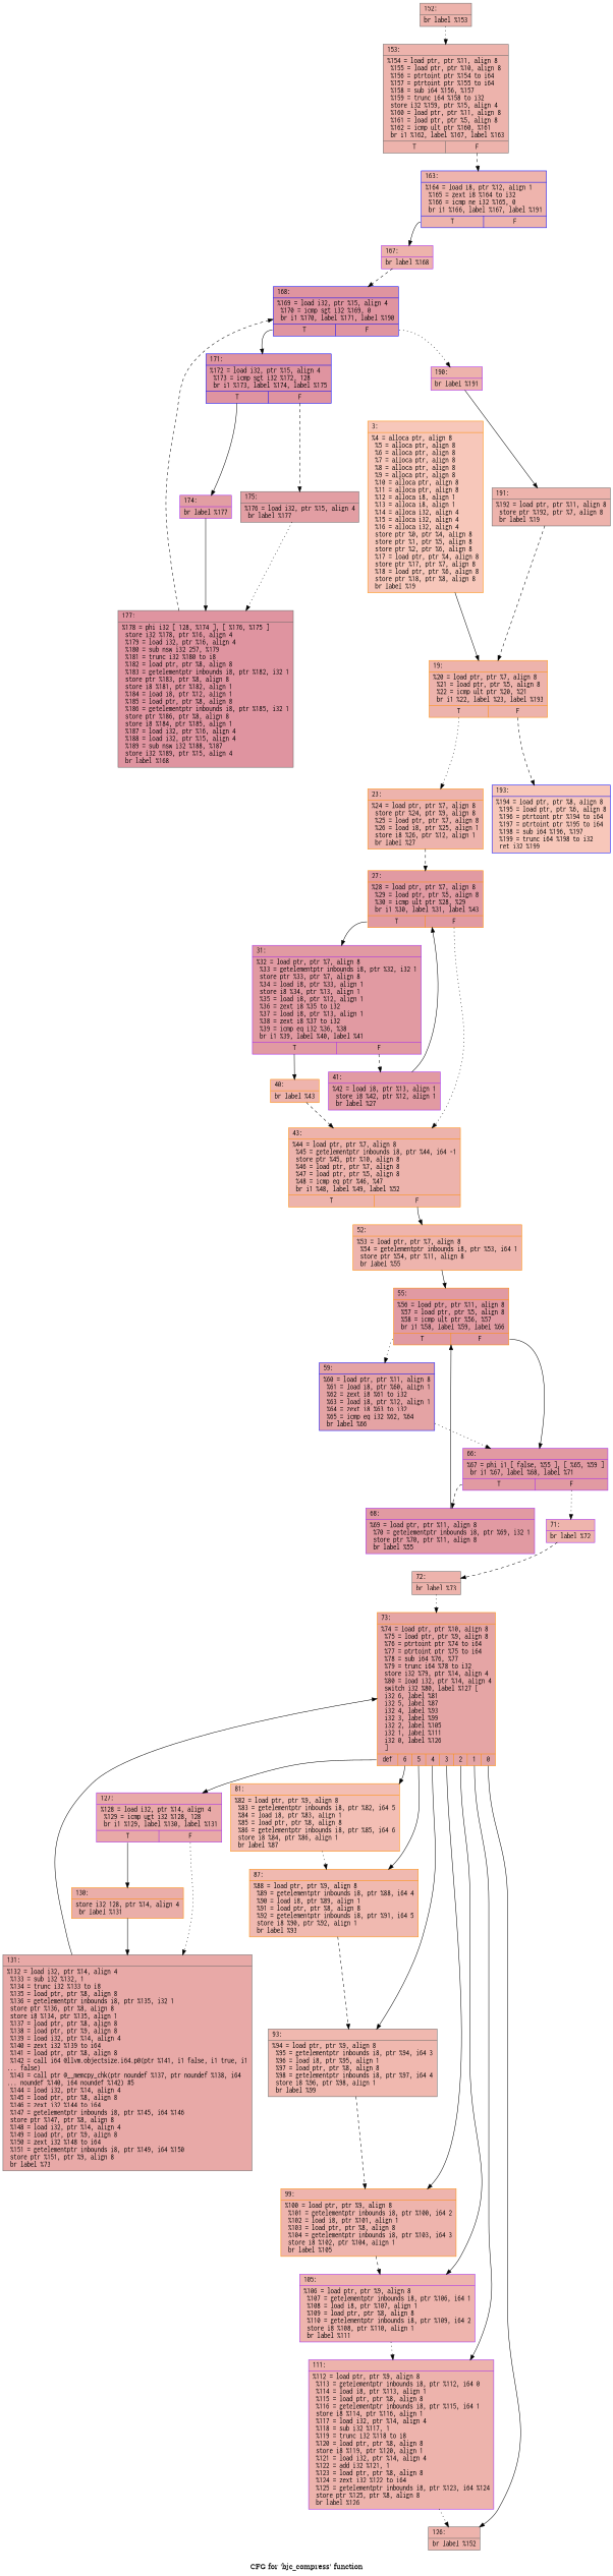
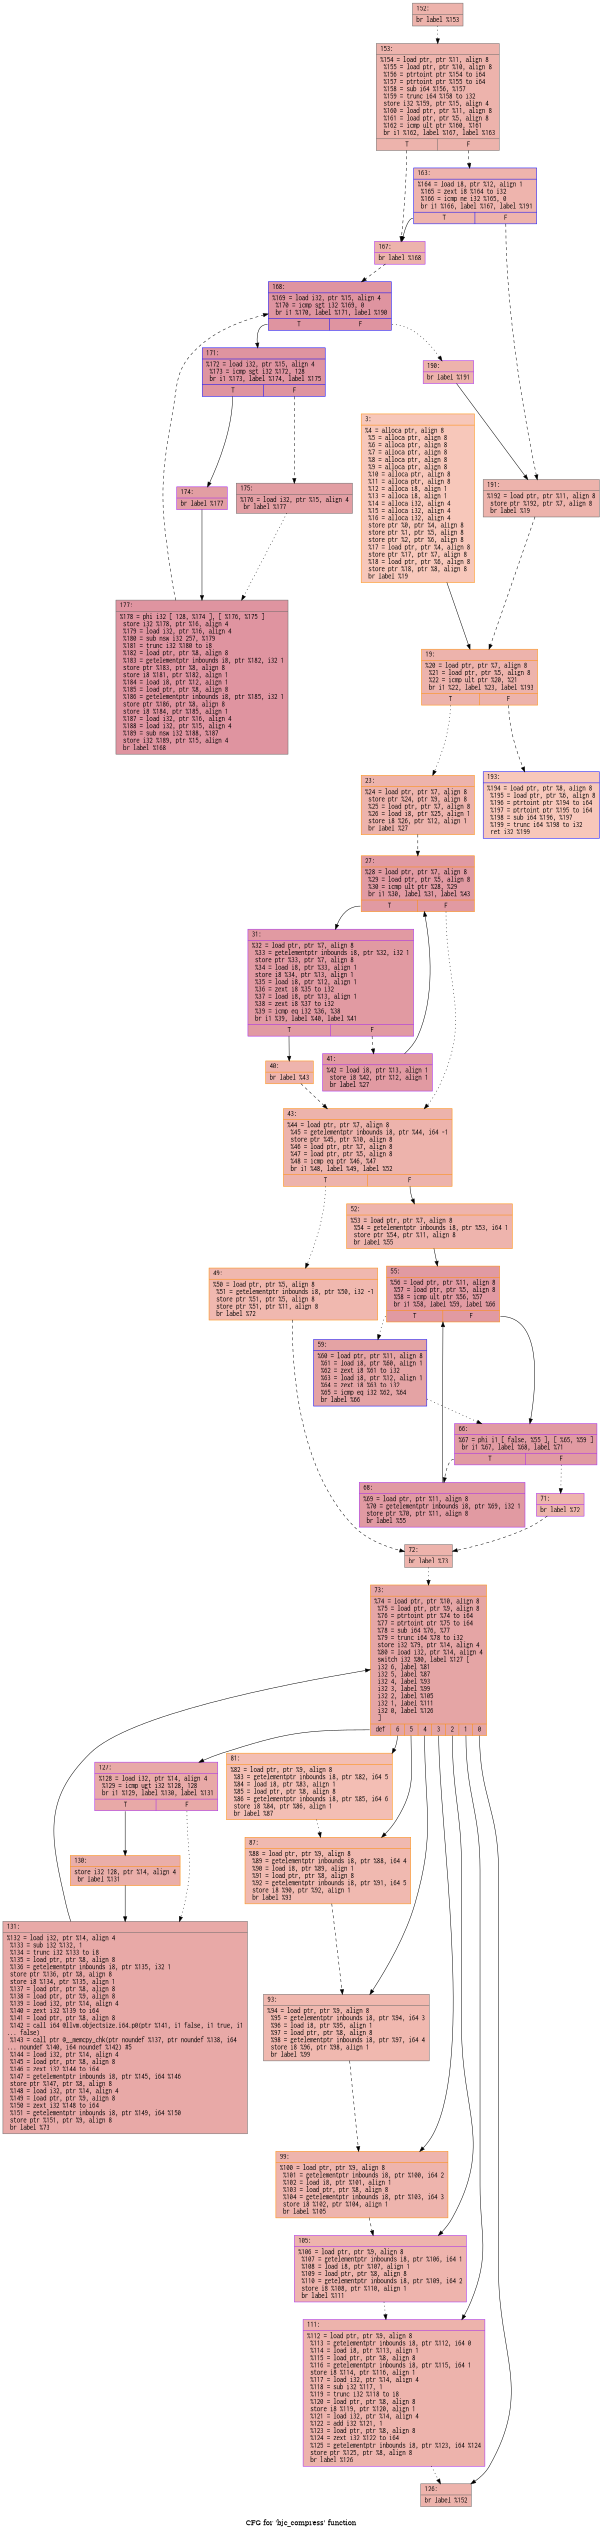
  digraph {
    label="CFG for 'bjc_compress' function"
    node [color=darkorange fillcolor="#d6524470" fontname=Courier shape=record style=filled]
    edge [style=solid]
    n1 [fillcolor="#ec7f6370" label="{3:\l|  %4 = alloca ptr, align 8\l  %5 = alloca ptr, align 8\l  %6 = alloca ptr, align 8\l  %7 = alloca ptr, align 8\l  %8 = alloca ptr, align 8\l  %9 = alloca ptr, align 8\l  %10 = alloca ptr, align 8\l  %11 = alloca ptr, align 8\l  %12 = alloca i8, align 1\l  %13 = alloca i8, align 1\l  %14 = alloca i32, align 4\l  %15 = alloca i32, align 4\l  %16 = alloca i32, align 4\l  store ptr %0, ptr %4, align 8\l  store ptr %1, ptr %5, align 8\l  store ptr %2, ptr %6, align 8\l  %17 = load ptr, ptr %4, align 8\l  store ptr %17, ptr %7, align 8\l  %18 = load ptr, ptr %6, align 8\l  store ptr %18, ptr %8, align 8\l  br label %19\l}"]
    n2 [label="{19:\l|  %20 = load ptr, ptr %7, align 8\l  %21 = load ptr, ptr %5, align 8\l  %22 = icmp ult ptr %20, %21\l  br i1 %22, label %23, label %193\l|{<s0>T|<s1>F}}"]
    n3 [label="{23:\l|  %24 = load ptr, ptr %7, align 8\l  store ptr %24, ptr %9, align 8\l  %25 = load ptr, ptr %7, align 8\l  %26 = load i8, ptr %25, align 1\l  store i8 %26, ptr %12, align 1\l  br label %27\l}"]
    n4 [color=blue fillcolor="#ec7f6370" label="{193:\l|  %194 = load ptr, ptr %8, align 8\l  %195 = load ptr, ptr %6, align 8\l  %196 = ptrtoint ptr %194 to i64\l  %197 = ptrtoint ptr %195 to i64\l  %198 = sub i64 %196, %197\l  %199 = trunc i64 %198 to i32\l  ret i32 %199\l}"]
    n5 [fillcolor="#bb1b2c70" label="{27:\l|  %28 = load ptr, ptr %7, align 8\l  %29 = load ptr, ptr %5, align 8\l  %30 = icmp ult ptr %28, %29\l  br i1 %30, label %31, label %43\l|{<s0>T|<s1>F}}"]
    n6 [color=purple fillcolor="#bb1b2c70" label="{31:\l|  %32 = load ptr, ptr %7, align 8\l  %33 = getelementptr inbounds i8, ptr %32, i32 1\l  store ptr %33, ptr %7, align 8\l  %34 = load i8, ptr %33, align 1\l  store i8 %34, ptr %13, align 1\l  %35 = load i8, ptr %12, align 1\l  %36 = zext i8 %35 to i32\l  %37 = load i8, ptr %13, align 1\l  %38 = zext i8 %37 to i32\l  %39 = icmp eq i32 %36, %38\l  br i1 %39, label %40, label %41\l|{<s0>T|<s1>F}}"]
    n7 [label="{43:\l|  %44 = load ptr, ptr %7, align 8\l  %45 = getelementptr inbounds i8, ptr %44, i64 -1\l  store ptr %45, ptr %10, align 8\l  %46 = load ptr, ptr %7, align 8\l  %47 = load ptr, ptr %5, align 8\l  %48 = icmp eq ptr %46, %47\l  br i1 %48, label %49, label %52\l|{<s0>T|<s1>F}}"]
    n8 [fillcolor="#d8564670" label="{40:\l|  br label %43\l}"]
    n9 [color=purple fillcolor="#bb1b2c70" label="{41:\l|  %42 = load i8, ptr %13, align 1\l  store i8 %42, ptr %12, align 1\l  br label %27\l}"]
+   n10 [fillcolor="#dc5d4a70" label="{49:\l|  %50 = load ptr, ptr %5, align 8\l  %51 = getelementptr inbounds i8, ptr %50, i32 -1\l  store ptr %51, ptr %5, align 8\l  store ptr %51, ptr %11, align 8\l  br label %72\l}"]
    n11 [fillcolor="#d8564670" label="{52:\l|  %53 = load ptr, ptr %7, align 8\l  %54 = getelementptr inbounds i8, ptr %53, i64 1\l  store ptr %54, ptr %11, align 8\l  br label %55\l}"]
    n12 [color=gray40 label="{72:\l|  br label %73\l}"]
    n13 [fillcolor="#bb1b2c70" label="{55:\l|  %56 = load ptr, ptr %11, align 8\l  %57 = load ptr, ptr %5, align 8\l  %58 = icmp ult ptr %56, %57\l  br i1 %58, label %59, label %66\l|{<s0>T|<s1>F}}"]
    n14 [fillcolor="#c5333470" label="{73:\l|  %74 = load ptr, ptr %10, align 8\l  %75 = load ptr, ptr %9, align 8\l  %76 = ptrtoint ptr %74 to i64\l  %77 = ptrtoint ptr %75 to i64\l  %78 = sub i64 %76, %77\l  %79 = trunc i64 %78 to i32\l  store i32 %79, ptr %14, align 4\l  %80 = load i32, ptr %14, align 4\l  switch i32 %80, label %127 [\l    i32 6, label %81\l    i32 5, label %87\l    i32 4, label %93\l    i32 3, label %99\l    i32 2, label %105\l    i32 1, label %111\l    i32 0, label %126\l  ]\l|{<s0>def|<s1>6|<s2>5|<s3>4|<s4>3|<s5>2|<s6>1|<s7>0}}"]
    n15 [color=blue fillcolor="#c32e3170" label="{59:\l|  %60 = load ptr, ptr %11, align 8\l  %61 = load i8, ptr %60, align 1\l  %62 = zext i8 %61 to i32\l  %63 = load i8, ptr %12, align 1\l  %64 = zext i8 %63 to i32\l  %65 = icmp eq i32 %62, %64\l  br label %66\l}"]
    n16 [color=purple fillcolor="#bb1b2c70" label="{66:\l|  %67 = phi i1 [ false, %55 ], [ %65, %59 ]\l  br i1 %67, label %68, label %71\l|{<s0>T|<s1>F}}"]
    n17 [color=purple fillcolor="#ca3b3770" label="{127:\l|  %128 = load i32, ptr %14, align 4\l  %129 = icmp ugt i32 %128, 128\l  br i1 %129, label %130, label %131\l|{<s0>T|<s1>F}}"]
    n18 [fillcolor="#e36c5570" label="{81:\l|  %82 = load ptr, ptr %9, align 8\l  %83 = getelementptr inbounds i8, ptr %82, i64 5\l  %84 = load i8, ptr %83, align 1\l  %85 = load ptr, ptr %8, align 8\l  %86 = getelementptr inbounds i8, ptr %85, i64 6\l  store i8 %84, ptr %86, align 1\l  br label %87\l}"]
    n19 [fillcolor="#de614d70" label="{87:\l|  %88 = load ptr, ptr %9, align 8\l  %89 = getelementptr inbounds i8, ptr %88, i64 4\l  %90 = load i8, ptr %89, align 1\l  %91 = load ptr, ptr %8, align 8\l  %92 = getelementptr inbounds i8, ptr %91, i64 5\l  store i8 %90, ptr %92, align 1\l  br label %93\l}"]
    n20 [color=gray40 fillcolor="#dc5d4a70" label="{93:\l|  %94 = load ptr, ptr %9, align 8\l  %95 = getelementptr inbounds i8, ptr %94, i64 3\l  %96 = load i8, ptr %95, align 1\l  %97 = load ptr, ptr %8, align 8\l  %98 = getelementptr inbounds i8, ptr %97, i64 4\l  store i8 %96, ptr %98, align 1\l  br label %99\l}"]
    n21 [fillcolor="#d8564670" label="{99:\l|  %100 = load ptr, ptr %9, align 8\l  %101 = getelementptr inbounds i8, ptr %100, i64 2\l  %102 = load i8, ptr %101, align 1\l  %103 = load ptr, ptr %8, align 8\l  %104 = getelementptr inbounds i8, ptr %103, i64 3\l  store i8 %102, ptr %104, align 1\l  br label %105\l}"]
    n22 [color=purple fillcolor="#d8564670" label="{105:\l|  %106 = load ptr, ptr %9, align 8\l  %107 = getelementptr inbounds i8, ptr %106, i64 1\l  %108 = load i8, ptr %107, align 1\l  %109 = load ptr, ptr %8, align 8\l  %110 = getelementptr inbounds i8, ptr %109, i64 2\l  store i8 %108, ptr %110, align 1\l  br label %111\l}"]
    n23 [color=purple label="{111:\l|  %112 = load ptr, ptr %9, align 8\l  %113 = getelementptr inbounds i8, ptr %112, i64 0\l  %114 = load i8, ptr %113, align 1\l  %115 = load ptr, ptr %8, align 8\l  %116 = getelementptr inbounds i8, ptr %115, i64 1\l  store i8 %114, ptr %116, align 1\l  %117 = load i32, ptr %14, align 4\l  %118 = sub i32 %117, 1\l  %119 = trunc i32 %118 to i8\l  %120 = load ptr, ptr %8, align 8\l  store i8 %119, ptr %120, align 1\l  %121 = load i32, ptr %14, align 4\l  %122 = add i32 %121, 1\l  %123 = load ptr, ptr %8, align 8\l  %124 = zext i32 %122 to i64\l  %125 = getelementptr inbounds i8, ptr %123, i64 %124\l  store ptr %125, ptr %8, align 8\l  br label %126\l}"]
    n24 [color=gray40 label="{126:\l|  br label %152\l}"]
    n25 [color=purple fillcolor="#bb1b2c70" label="{68:\l|  %69 = load ptr, ptr %11, align 8\l  %70 = getelementptr inbounds i8, ptr %69, i32 1\l  store ptr %70, ptr %11, align 8\l  br label %55\l}"]
    n26 [color=purple fillcolor="#d8564670" label="{71:\l|  br label %72\l}"]
    n27 [fillcolor="#d0473d70" label="{130:\l|  store i32 128, ptr %14, align 4\l  br label %131\l}"]
    n28 [color=gray40 fillcolor="#ca3b3770" label="{131:\l|  %132 = load i32, ptr %14, align 4\l  %133 = sub i32 %132, 1\l  %134 = trunc i32 %133 to i8\l  %135 = load ptr, ptr %8, align 8\l  %136 = getelementptr inbounds i8, ptr %135, i32 1\l  store ptr %136, ptr %8, align 8\l  store i8 %134, ptr %135, align 1\l  %137 = load ptr, ptr %8, align 8\l  %138 = load ptr, ptr %9, align 8\l  %139 = load i32, ptr %14, align 4\l  %140 = zext i32 %139 to i64\l  %141 = load ptr, ptr %8, align 8\l  %142 = call i64 @llvm.objectsize.i64.p0(ptr %141, i1 false, i1 true, i1\l... false)\l  %143 = call ptr @__memcpy_chk(ptr noundef %137, ptr noundef %138, i64\l... noundef %140, i64 noundef %142) #5\l  %144 = load i32, ptr %14, align 4\l  %145 = load ptr, ptr %8, align 8\l  %146 = zext i32 %144 to i64\l  %147 = getelementptr inbounds i8, ptr %145, i64 %146\l  store ptr %147, ptr %8, align 8\l  %148 = load i32, ptr %14, align 4\l  %149 = load ptr, ptr %9, align 8\l  %150 = zext i32 %148 to i64\l  %151 = getelementptr inbounds i8, ptr %149, i64 %150\l  store ptr %151, ptr %9, align 8\l  br label %73\l}"]
    n29 [color=gray40 label="{152:\l|  br label %153\l}"]
    n30 [color=gray40 label="{153:\l|  %154 = load ptr, ptr %11, align 8\l  %155 = load ptr, ptr %10, align 8\l  %156 = ptrtoint ptr %154 to i64\l  %157 = ptrtoint ptr %155 to i64\l  %158 = sub i64 %156, %157\l  %159 = trunc i64 %158 to i32\l  store i32 %159, ptr %15, align 4\l  %160 = load ptr, ptr %11, align 8\l  %161 = load ptr, ptr %5, align 8\l  %162 = icmp ult ptr %160, %161\l  br i1 %162, label %167, label %163\l|{<s0>T|<s1>F}}"]
    n31 [color=purple label="{167:\l|  br label %168\l}"]
    n32 [color=blue fillcolor="#d8564670" label="{163:\l|  %164 = load i8, ptr %12, align 1\l  %165 = zext i8 %164 to i32\l  %166 = icmp ne i32 %165, 0\l  br i1 %166, label %167, label %191\l|{<s0>T|<s1>F}}"]
    n33 [color=blue fillcolor="#b70d2870" label="{168:\l|  %169 = load i32, ptr %15, align 4\l  %170 = icmp sgt i32 %169, 0\l  br i1 %170, label %171, label %190\l|{<s0>T|<s1>F}}"]
    n34 [color=gray40 label="{191:\l|  %192 = load ptr, ptr %11, align 8\l  store ptr %192, ptr %7, align 8\l  br label %19\l}"]
    n35 [color=blue fillcolor="#b70d2870" label="{171:\l|  %172 = load i32, ptr %15, align 4\l  %173 = icmp sgt i32 %172, 128\l  br i1 %173, label %174, label %175\l|{<s0>T|<s1>F}}"]
    n36 [color=purple label="{190:\l|  br label %191\l}"]
    n37 [color=purple fillcolor="#be242e70" label="{174:\l|  br label %177\l}"]
    n38 [color=gray40 fillcolor="#be242e70" label="{175:\l|  %176 = load i32, ptr %15, align 4\l  br label %177\l}"]
    n39 [color=gray40 fillcolor="#b70d2870" label="{177:\l|  %178 = phi i32 [ 128, %174 ], [ %176, %175 ]\l  store i32 %178, ptr %16, align 4\l  %179 = load i32, ptr %16, align 4\l  %180 = sub nsw i32 257, %179\l  %181 = trunc i32 %180 to i8\l  %182 = load ptr, ptr %8, align 8\l  %183 = getelementptr inbounds i8, ptr %182, i32 1\l  store ptr %183, ptr %8, align 8\l  store i8 %181, ptr %182, align 1\l  %184 = load i8, ptr %12, align 1\l  %185 = load ptr, ptr %8, align 8\l  %186 = getelementptr inbounds i8, ptr %185, i32 1\l  store ptr %186, ptr %8, align 8\l  store i8 %184, ptr %185, align 1\l  %187 = load i32, ptr %16, align 4\l  %188 = load i32, ptr %15, align 4\l  %189 = sub nsw i32 %188, %187\l  store i32 %189, ptr %15, align 4\l  br label %168\l}"]
    n1 -> n2
    n2 -> n3 [style=dotted tailport=s0]
    n2 -> n4 [style=dashed tailport=s1]
    n3 -> n5 [style=dashed]
    n5 -> n6 [tailport=s0]
    n5 -> n7 [style=dotted tailport=s1]
    n6 -> n8 [tailport=s0]
    n6 -> n9 [style=dashed tailport=s1]
+   n7 -> n10 [style=dotted tailport=s0]
    n7 -> n11 [tailport=s1]
    n8 -> n7 [style=dashed]
    n9 -> n5
+   n10 -> n12 [style=dashed]
    n11 -> n13
    n12 -> n14 [style=dotted]
    n13 -> n15 [style=dotted tailport=s0]
    n13 -> n16 [tailport=s1]
    n14 -> n17 [tailport=s0]
    n14 -> n18 [tailport=s1]
    n14 -> n19 [tailport=s2]
    n14 -> n20 [tailport=s3]
    n14 -> n21 [tailport=s4]
    n14 -> n22 [tailport=s5]
    n14 -> n23 [tailport=s6]
    n14 -> n24 [tailport=s7]
    n15 -> n16 [style=dotted]
    n16 -> n25 [style=dashed tailport=s0]
    n16 -> n26 [style=dotted tailport=s1]
    n17 -> n27 [tailport=s0]
    n17 -> n28 [style=dotted tailport=s1]
    n18 -> n19 [style=dotted]
    n19 -> n20 [style=dashed]
    n20 -> n21 [style=dashed]
    n21 -> n22 [style=dashed]
    n22 -> n23 [style=dotted]
    n23 -> n24 [style=dotted]
    n25 -> n13
    n26 -> n12 [style=dashed]
    n27 -> n28
    n28 -> n14
    n29 -> n30 [style=dotted]
+   n30 -> n31 [style=dashed tailport=s0]
    n30 -> n32 [style=dashed tailport=s1]
    n31 -> n33 [style=dashed]
    n32 -> n31 [tailport=s0]
+   n32 -> n34 [style=dashed tailport=s1]
    n33 -> n35 [tailport=s0]
    n33 -> n36 [style=dotted tailport=s1]
    n34 -> n2 [style=dashed]
    n35 -> n37 [tailport=s0]
    n35 -> n38 [style=dashed tailport=s1]
    n36 -> n34
    n37 -> n39
    n38 -> n39 [style=dotted]
    n39 -> n33 [style=dashed]
  }
